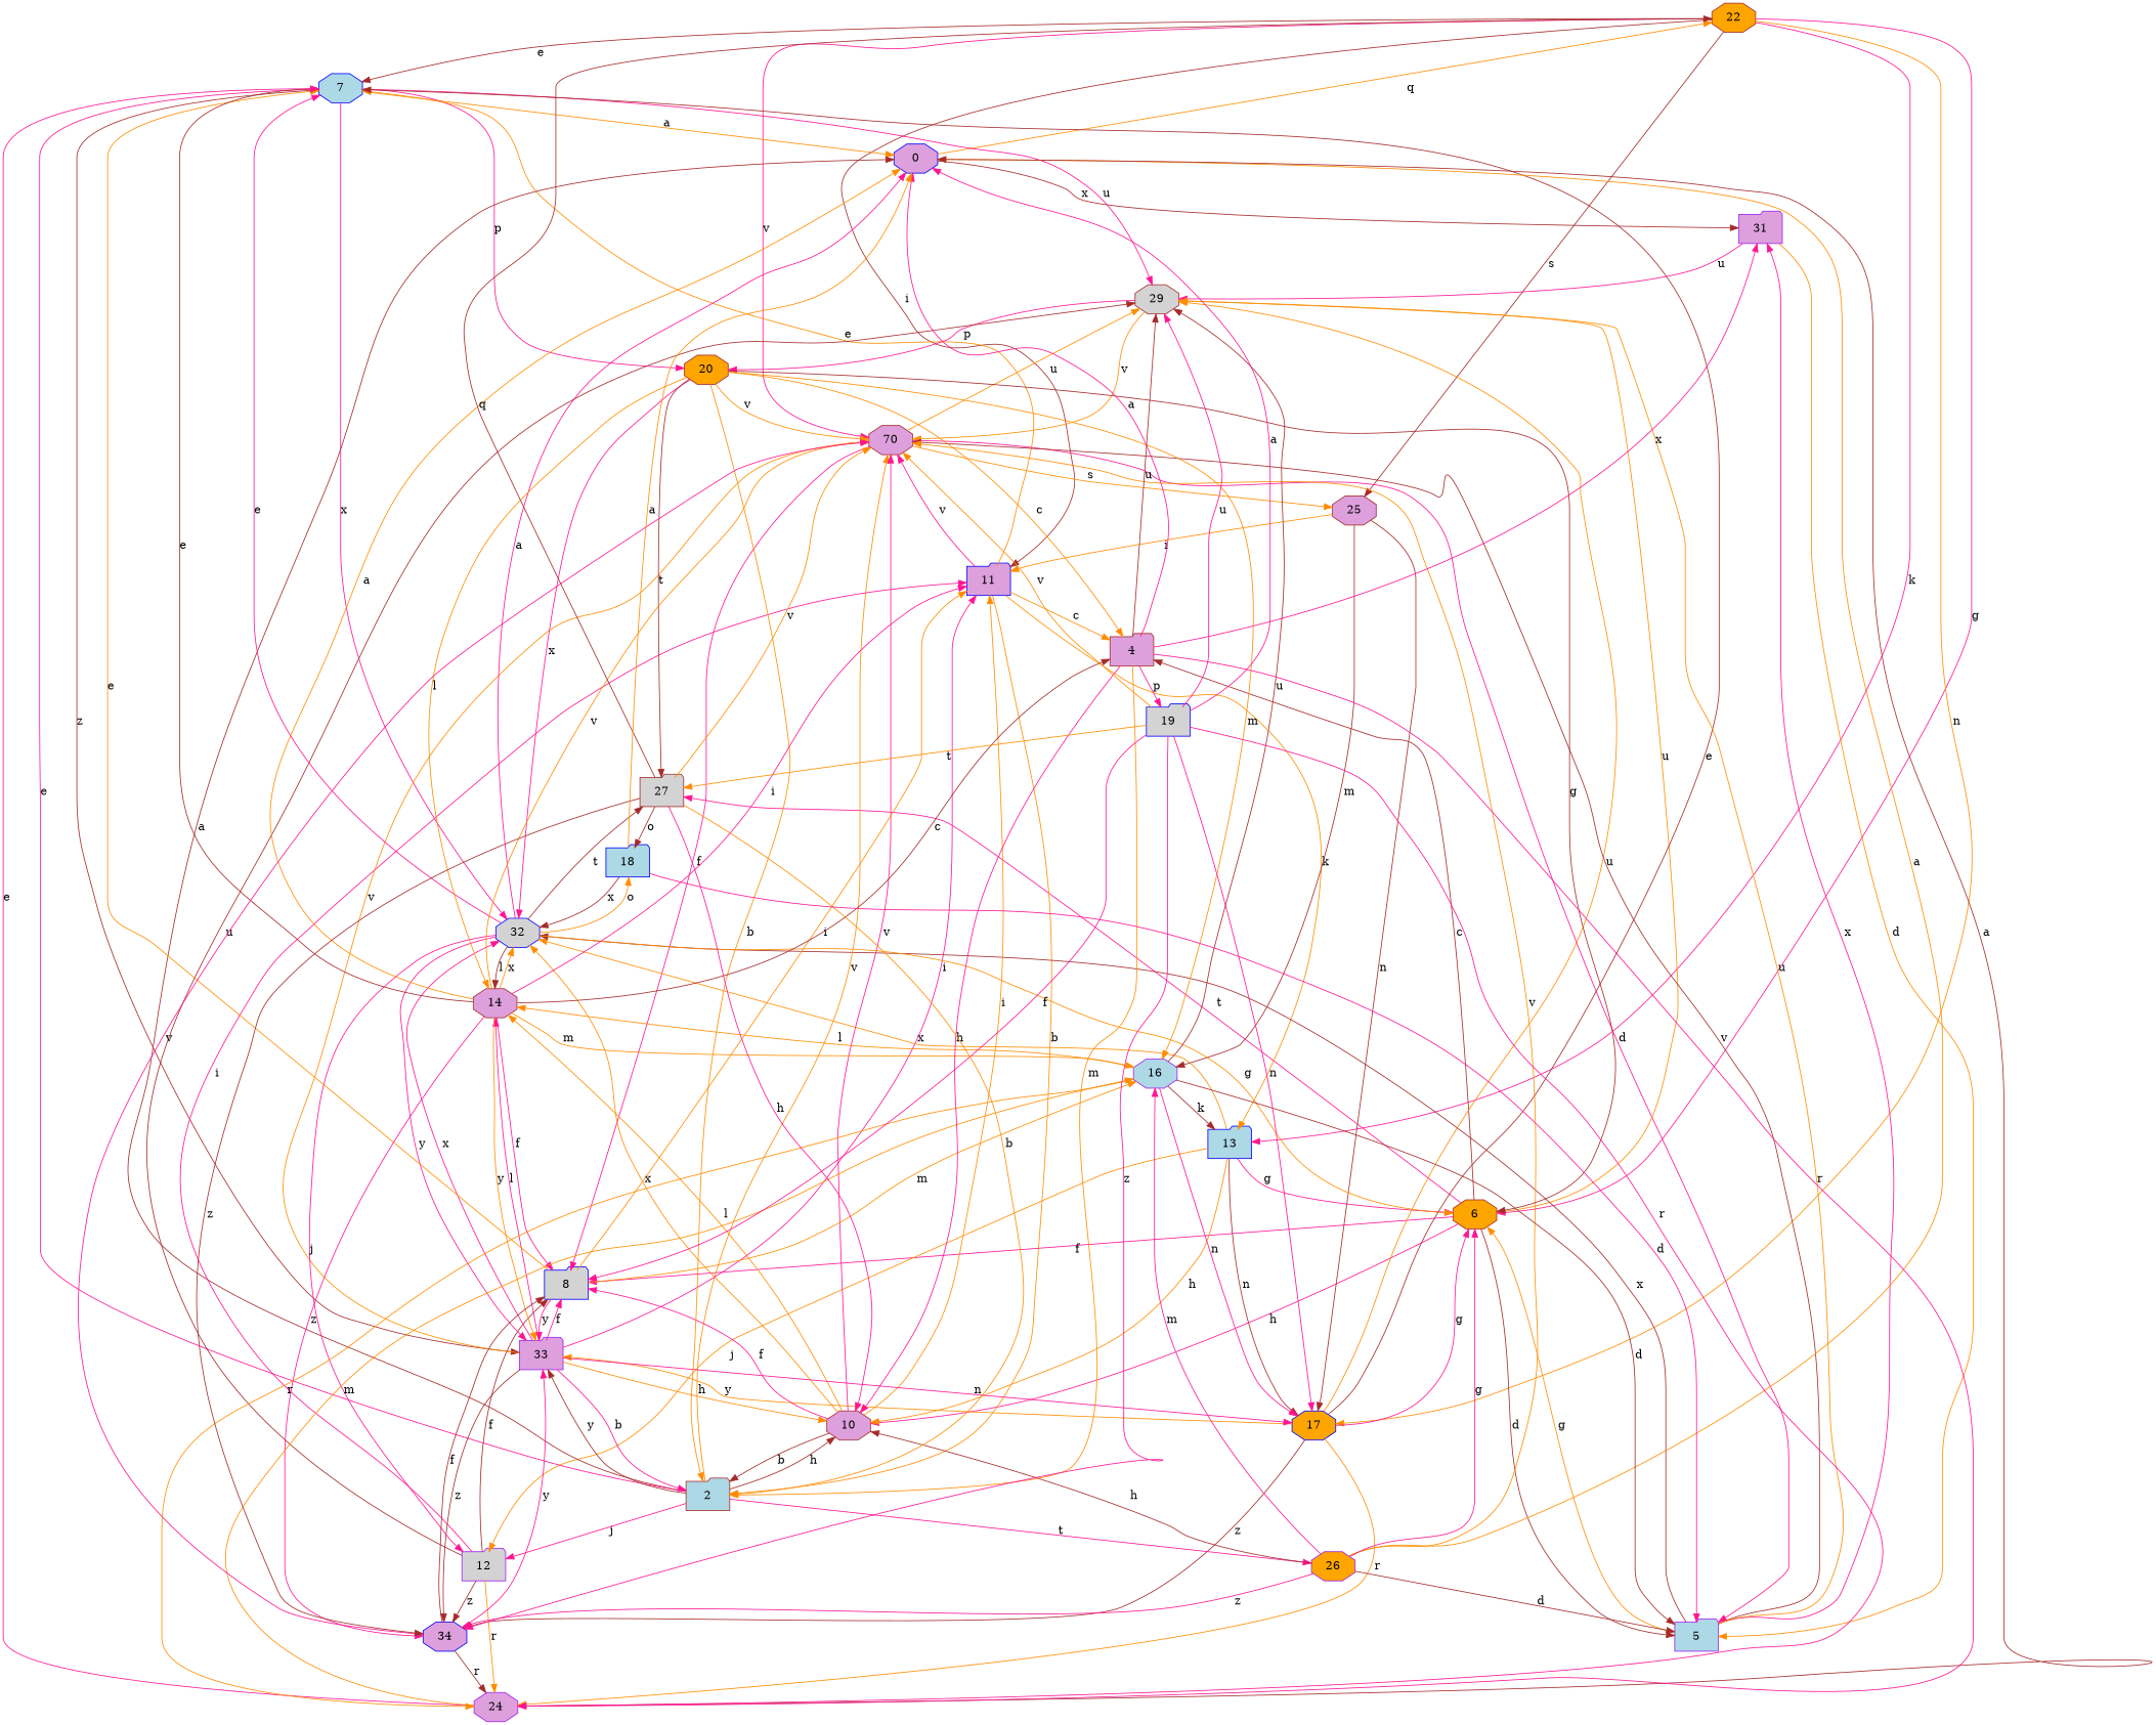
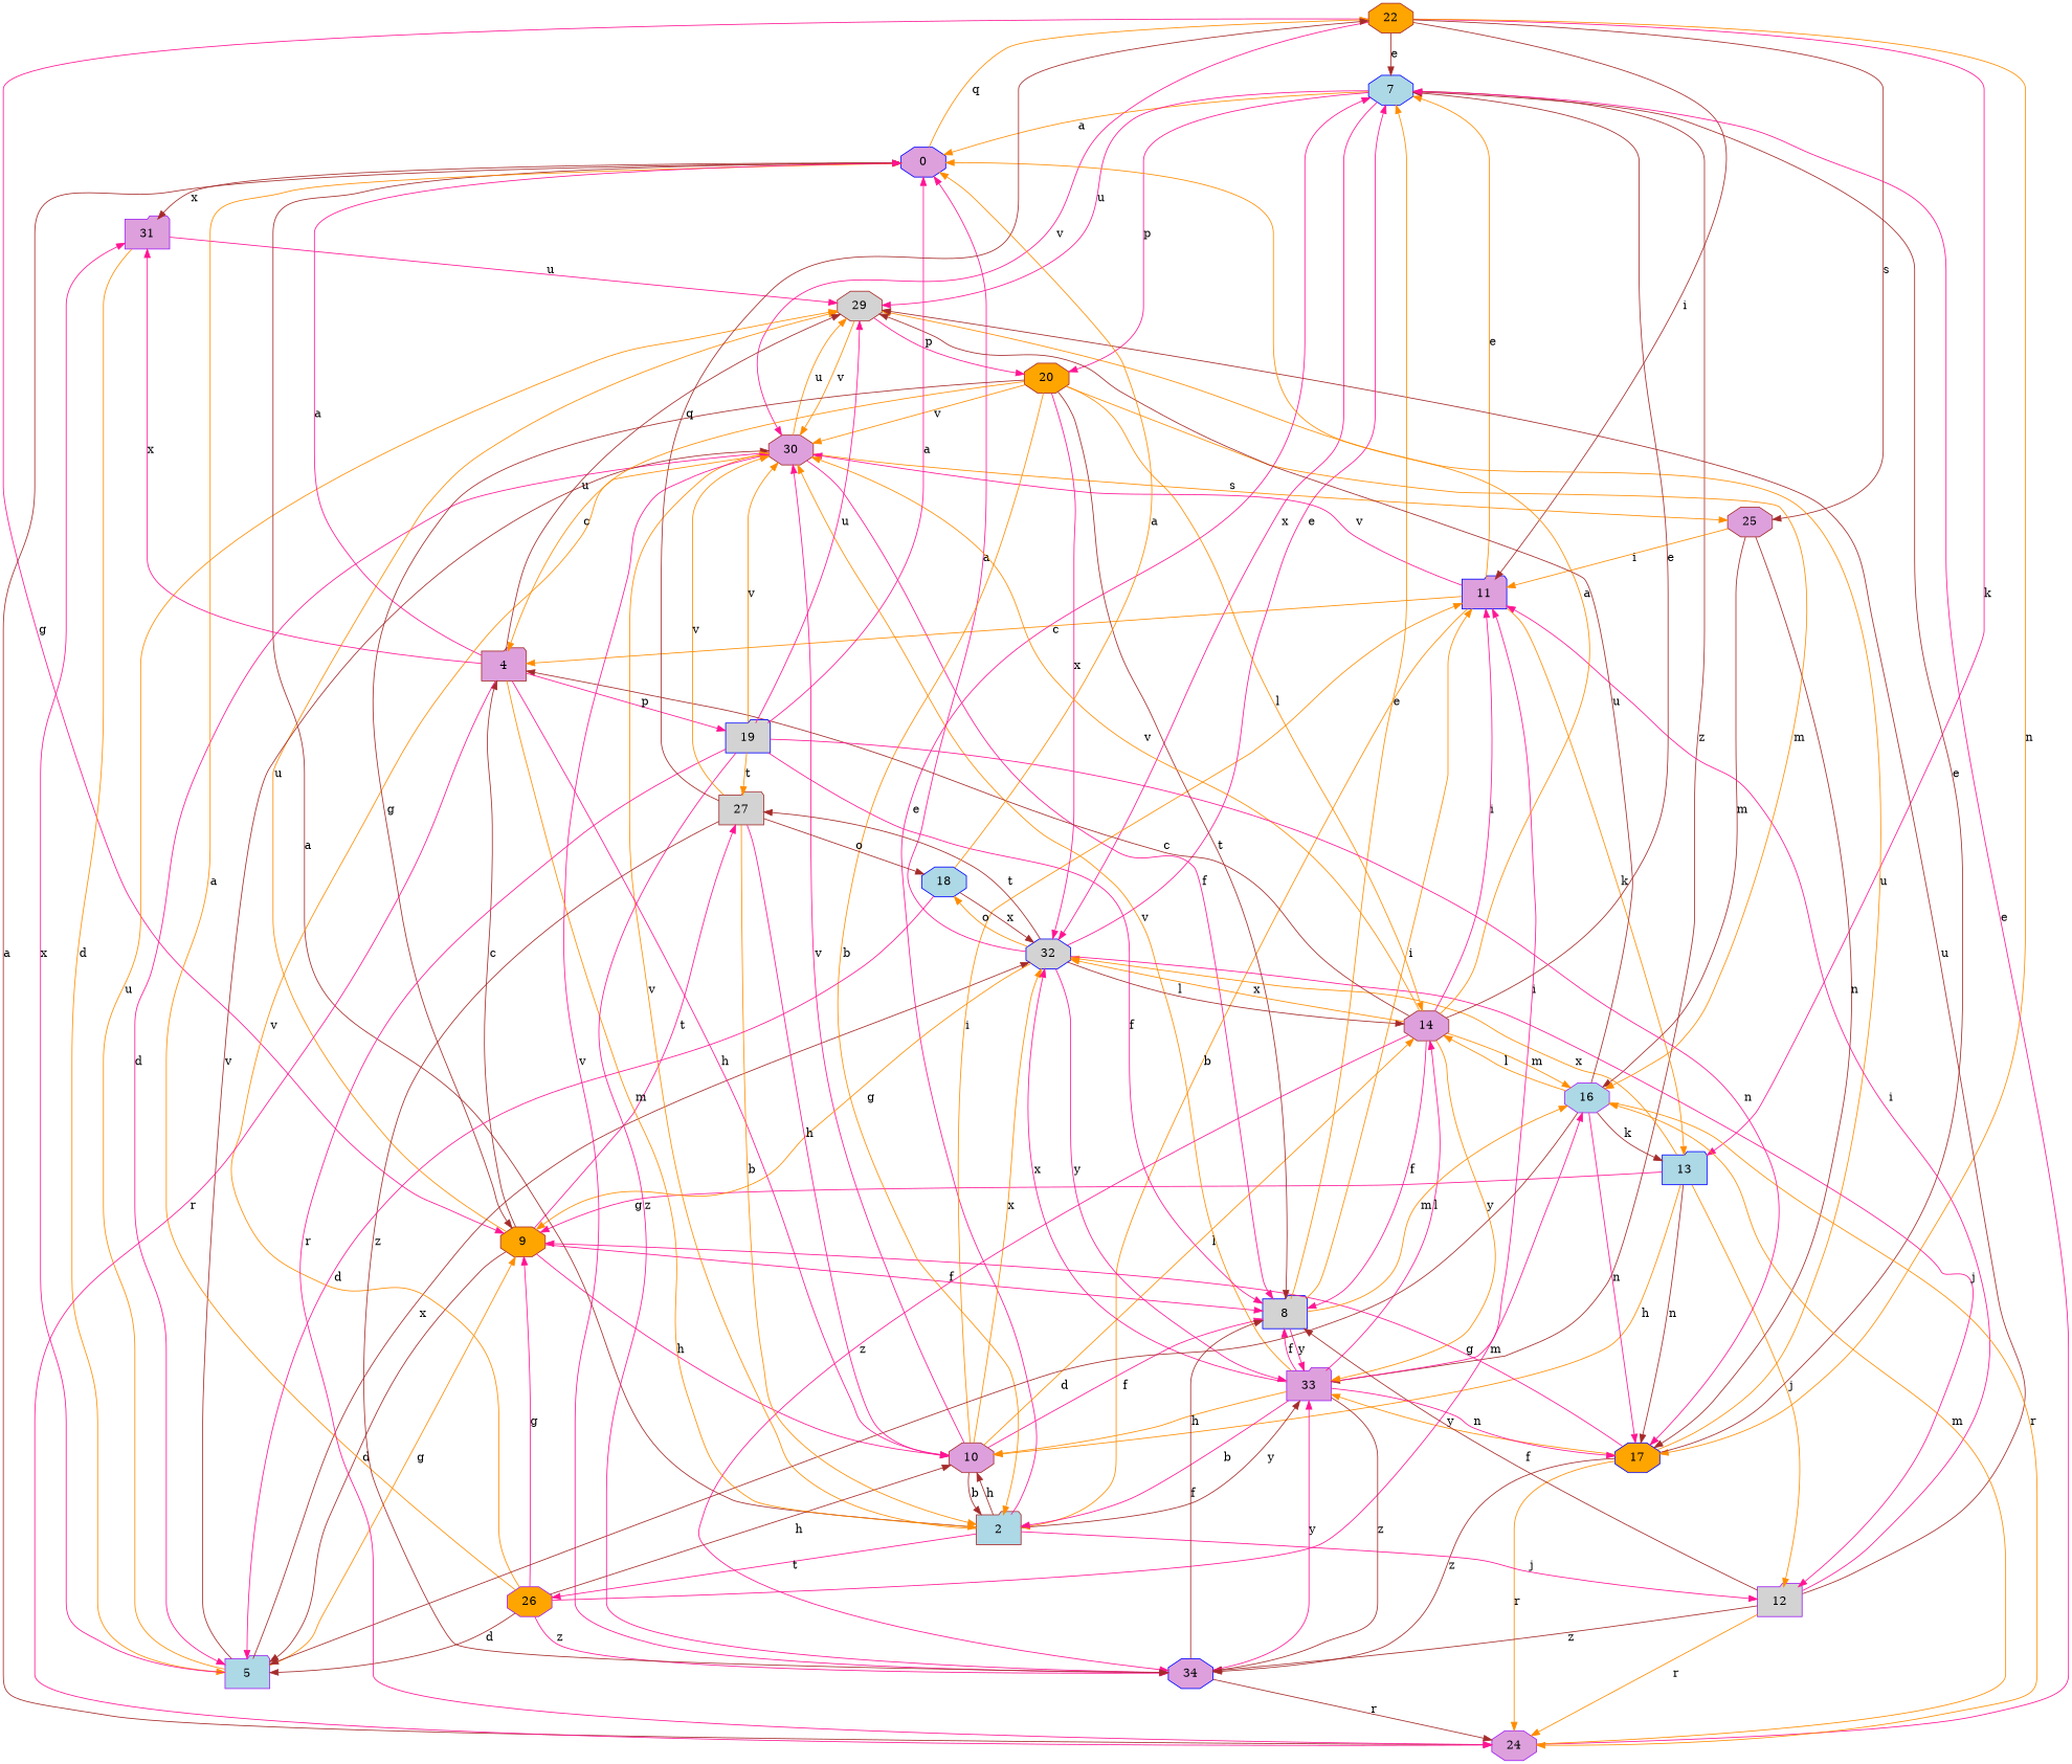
  strict digraph {
    node [color=brown fillcolor=plum shape=octagon style=filled]
    edge [color=deeppink]
    22 [fillcolor=orange]
    0 [color=blue]
    31 [color=purple shape=folder]
    7 [color=blue fillcolor=lightblue]
-   30 [label=70]
-   9 [fillcolor=orange label=6]
+   30
+   9 [fillcolor=orange]
    11 [color=blue shape=folder]
    13 [color=blue fillcolor=lightblue shape=folder]
    17 [color=blue fillcolor=orange]
    25
    29 [fillcolor=lightgrey]
    5 [color=purple fillcolor=lightblue shape=folder]
    2 [fillcolor=lightblue shape=folder]
    10
    12 [color=purple fillcolor=lightgrey shape=folder]
    26 [color=purple fillcolor=orange]
    33 [color=purple shape=folder]
    32 [color=blue fillcolor=lightgrey]
    20 [fillcolor=orange]
    8 [color=blue fillcolor=lightgrey shape=folder]
    14
    24 [color=purple]
    34 [color=blue]
    16 [color=purple fillcolor=lightblue]
    4 [shape=folder]
    19 [color=blue fillcolor=lightgrey shape=folder]
    27 [fillcolor=lightgrey shape=folder]
-   18 [color=blue fillcolor=lightblue shape=folder]
+   18 [color=blue fillcolor=lightblue]
    22 -> 7 [color=brown label=e]
    22 -> 30 [label=v]
    22 -> 9 [label=g]
    22 -> 11 [color=brown label=i]
    22 -> 13 [label=k]
    22 -> 17 [color=darkorange label=n]
    22 -> 25 [color=brown label=s]
    0 -> 22 [color=darkorange label=q]
    0 -> 31 [color=brown label=x]
    31 -> 29 [label=u]
    31 -> 5 [color=darkorange label=d]
    7 -> 0 [color=darkorange label=a]
    7 -> 29 [label=u]
    7 -> 33 [color=brown label=z]
    7 -> 32 [label=x]
    7 -> 20 [label=p]
    30 -> 25 [color=darkorange label=s]
    30 -> 29 [color=darkorange label=u]
    30 -> 5 [label=d]
    30 -> 8 [label=f]
    9 -> 29 [color=darkorange label=u]
    9 -> 5 [color=brown label=d]
    9 -> 10 [label=h]
    9 -> 8 [label=f]
    9 -> 4 [color=brown label=c]
    9 -> 27 [label=t]
    11 -> 7 [color=darkorange label=e]
    11 -> 30 [label=v]
    11 -> 13 [color=darkorange label=k]
    11 -> 2 [color=darkorange label=b]
    11 -> 4 [color=darkorange label=c]
    13 -> 9 [label=g]
    13 -> 17 [color=brown label=n]
    13 -> 10 [color=darkorange label=h]
    13 -> 12 [color=darkorange label=j]
    13 -> 32 [color=darkorange label=x]
    17 -> 7 [color=brown label=e]
    17 -> 9 [label=g]
    17 -> 29 [color=darkorange label=u]
    17 -> 33 [color=darkorange label=y]
    17 -> 24 [color=darkorange label=r]
    17 -> 34 [color=brown label=z]
    25 -> 11 [color=darkorange label=i]
    25 -> 17 [color=brown label=n]
    25 -> 16 [color=brown label=m]
    29 -> 30 [color=darkorange label=v]
    29 -> 20 [label=p]
    5 -> 31 [label=x]
    5 -> 30 [color=brown label=v]
    5 -> 9 [color=darkorange label=g]
    5 -> 29 [color=darkorange label=u]
    5 -> 32 [color=brown label=x]
    2 -> 0 [color=brown label=a]
    2 -> 7 [label=e]
    2 -> 30 [color=darkorange label=v]
    2 -> 10 [color=brown label=h]
    2 -> 12 [label=j]
    2 -> 26 [label=t]
    2 -> 33 [color=brown label=y]
    10 -> 30 [label=v]
    10 -> 11 [color=darkorange label=i]
    10 -> 2 [color=brown label=b]
    10 -> 32 [color=darkorange label=x]
    10 -> 8 [label=f]
    10 -> 14 [color=darkorange label=l]
    12 -> 11 [label=i]
    12 -> 29 [color=brown label=u]
    12 -> 8 [color=brown label=f]
    12 -> 24 [color=darkorange label=r]
    12 -> 34 [color=brown label=z]
    26 -> 0 [color=darkorange label=a]
    26 -> 30 [color=darkorange label=v]
    26 -> 9 [label=g]
    26 -> 5 [color=brown label=d]
    26 -> 10 [color=brown label=h]
    26 -> 34 [label=z]
    26 -> 16 [label=m]
    33 -> 30 [color=darkorange label=v]
    33 -> 11 [label=i]
    33 -> 17 [label=n]
    33 -> 2 [label=b]
    33 -> 10 [color=darkorange label=h]
    33 -> 32 [label=x]
    33 -> 8 [label=f]
    33 -> 14 [label=l]
    33 -> 34 [color=brown label=z]
    32 -> 0 [label=a]
    32 -> 7 [label=e]
    32 -> 9 [color=darkorange label=g]
    32 -> 12 [label=j]
    32 -> 33 [label=y]
    32 -> 14 [color=brown label=l]
    32 -> 27 [color=brown label=t]
    32 -> 18 [color=darkorange label=o]
    20 -> 30 [color=darkorange label=v]
    20 -> 9 [color=brown label=g]
    20 -> 2 [color=darkorange label=b]
    20 -> 32 [label=x]
    20 -> 14 [color=darkorange label=l]
    20 -> 16 [color=darkorange label=m]
    20 -> 4 [color=darkorange label=c]
-   20 -> 27 [color=brown label=t]
+   20 -> 8 [color=brown label=t]
    8 -> 7 [color=darkorange label=e]
    8 -> 11 [color=darkorange label=i]
    8 -> 33 [label=y]
    8 -> 16 [color=darkorange label=m]
    14 -> 0 [color=darkorange label=a]
    14 -> 7 [color=brown label=e]
    14 -> 30 [color=darkorange label=v]
    14 -> 11 [label=i]
    14 -> 33 [color=darkorange label=y]
    14 -> 32 [color=darkorange label=x]
    14 -> 8 [label=f]
    14 -> 34 [label=z]
    14 -> 16 [color=darkorange label=m]
    14 -> 4 [color=brown label=c]
    24 -> 0 [color=brown label=a]
    24 -> 7 [label=e]
    24 -> 16 [color=darkorange label=m]
    34 -> 30 [label=v]
    34 -> 33 [label=y]
    34 -> 8 [color=brown label=f]
    34 -> 24 [color=brown label=r]
    16 -> 13 [color=brown label=k]
    16 -> 17 [label=n]
    16 -> 29 [color=brown label=u]
    16 -> 5 [color=brown label=d]
    16 -> 14 [color=darkorange label=l]
    16 -> 24 [color=darkorange label=r]
    4 -> 0 [label=a]
    4 -> 31 [label=x]
    4 -> 29 [color=brown label=u]
    4 -> 2 [color=darkorange label=m]
    4 -> 10 [label=h]
    4 -> 24 [label=r]
    4 -> 19 [label=p]
    19 -> 0 [label=a]
    19 -> 30 [color=darkorange label=v]
    19 -> 17 [label=n]
    19 -> 29 [label=u]
    19 -> 8 [label=f]
    19 -> 24 [label=r]
    19 -> 34 [label=z]
    19 -> 27 [color=darkorange label=t]
    27 -> 22 [color=brown label=q]
    27 -> 30 [color=darkorange label=v]
    27 -> 2 [color=darkorange label=b]
    27 -> 10 [label=h]
    27 -> 34 [color=brown label=z]
    27 -> 18 [color=brown label=o]
    18 -> 0 [color=darkorange label=a]
    18 -> 5 [label=d]
    18 -> 32 [color=brown label=x]
  }
